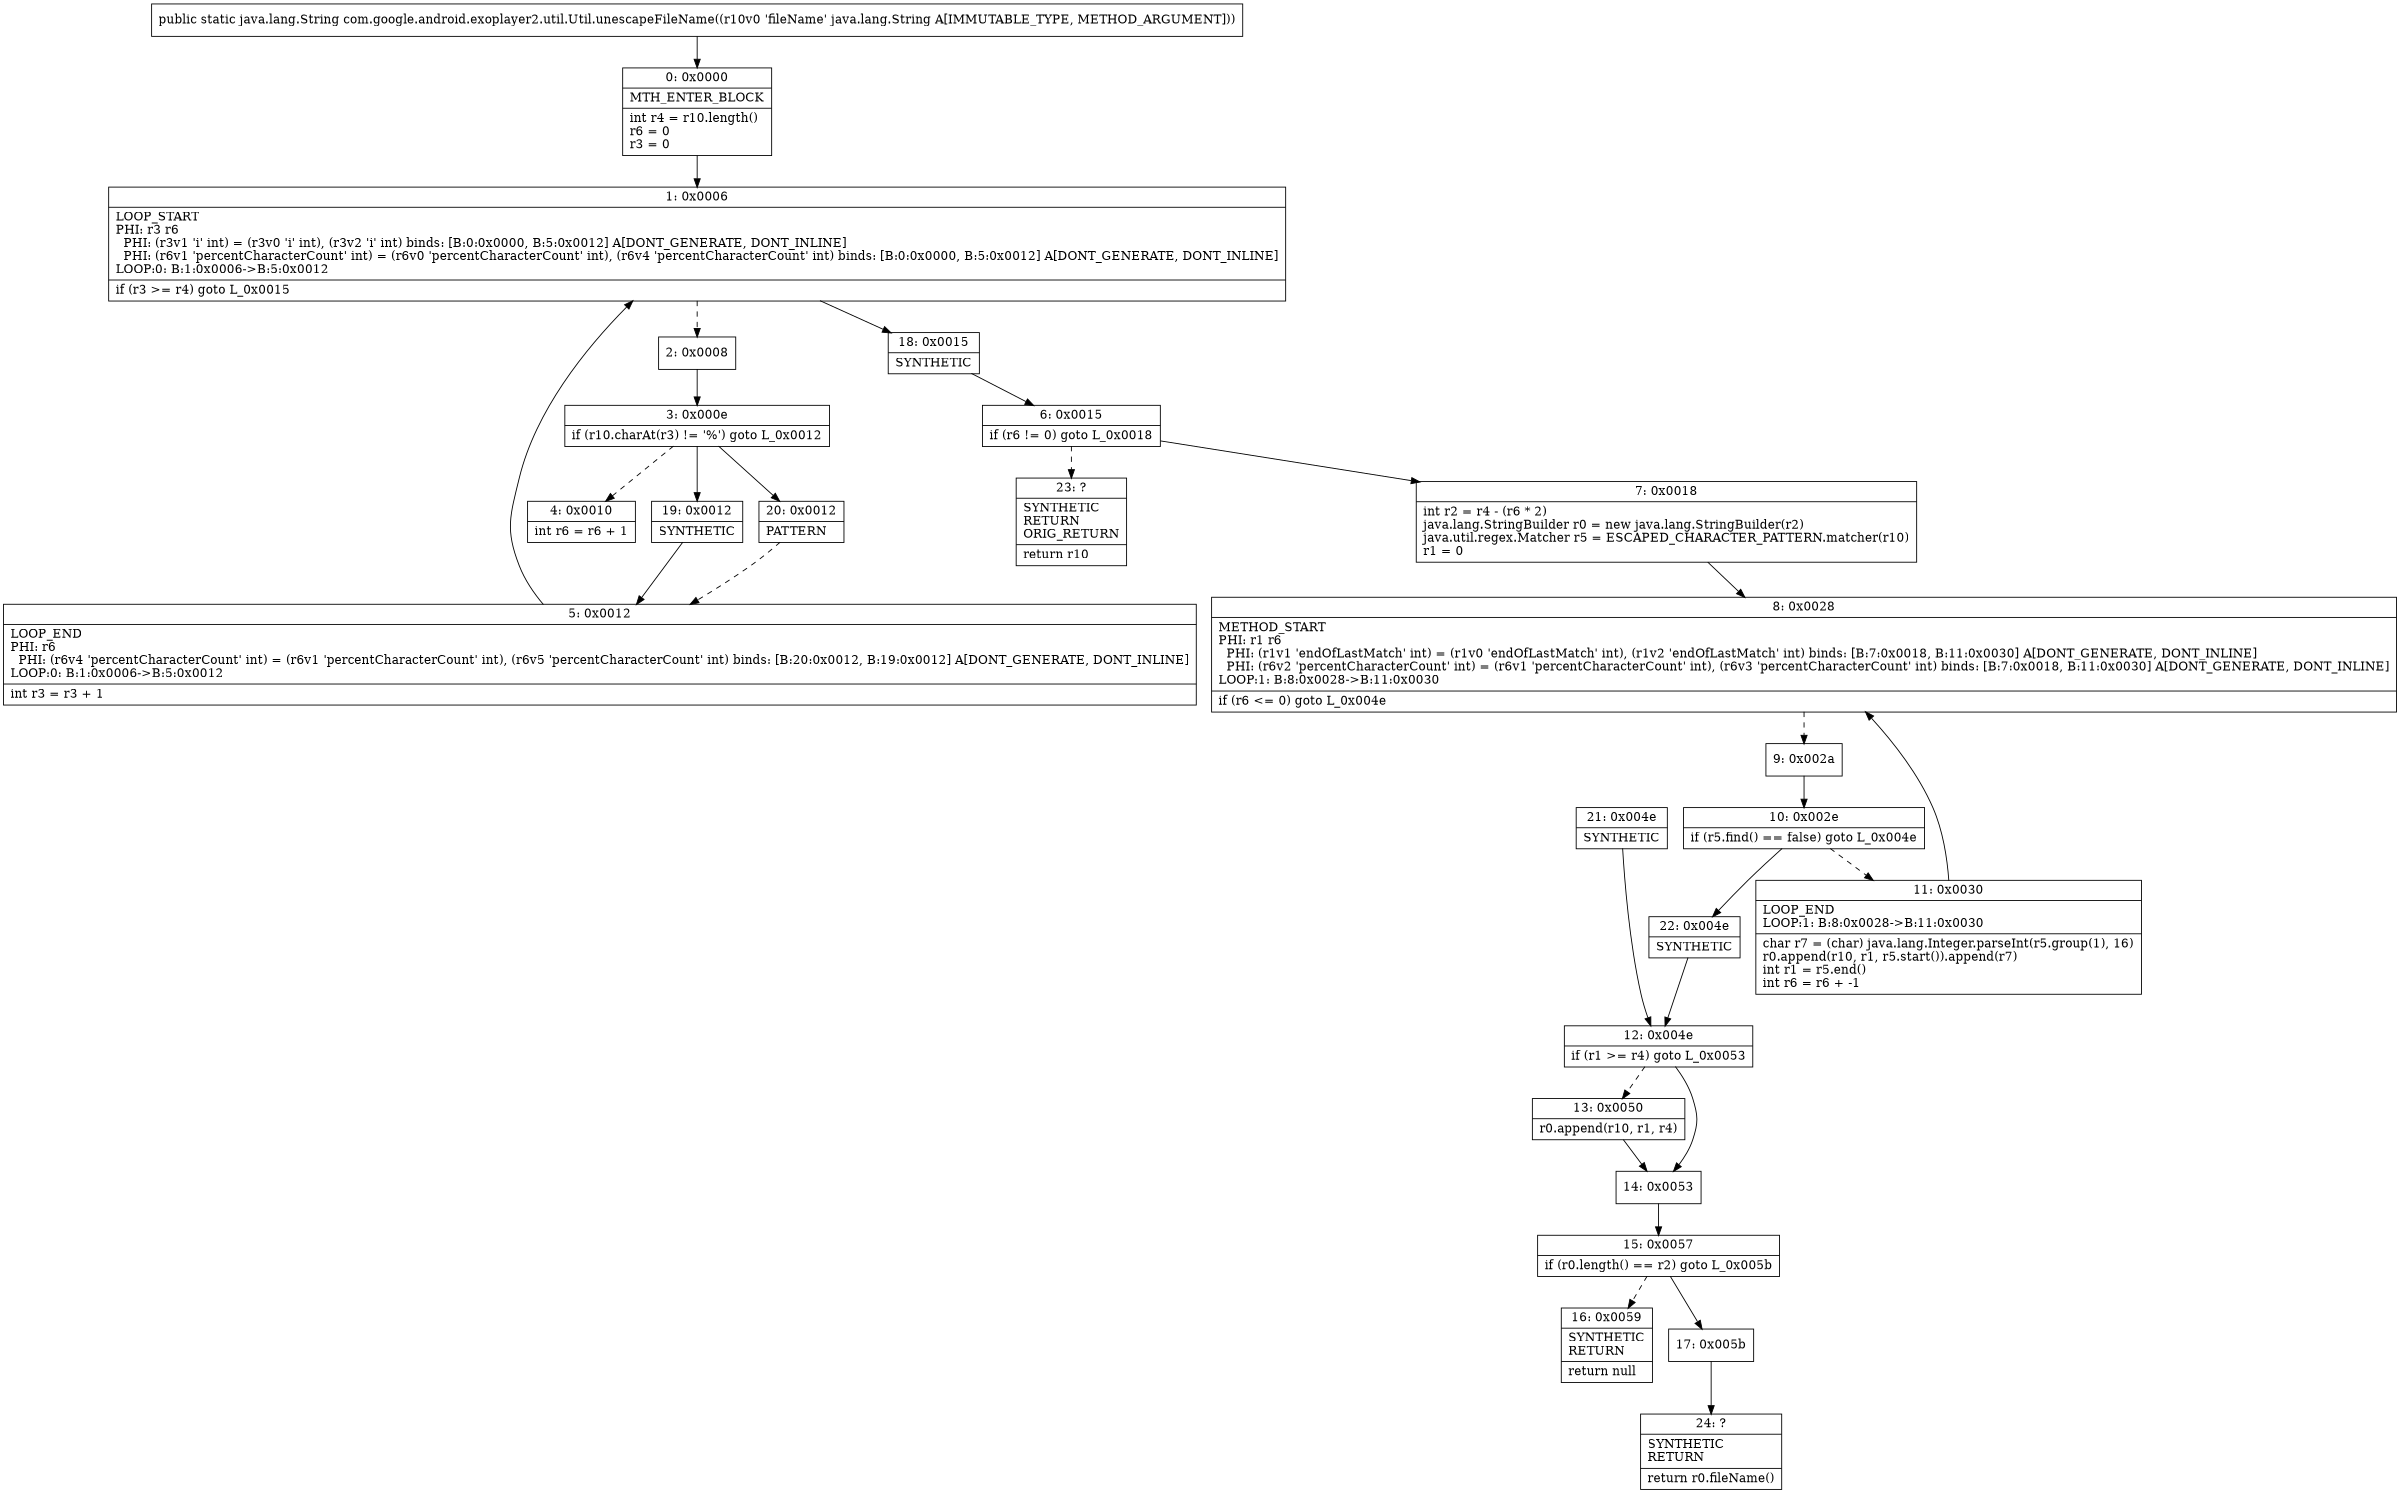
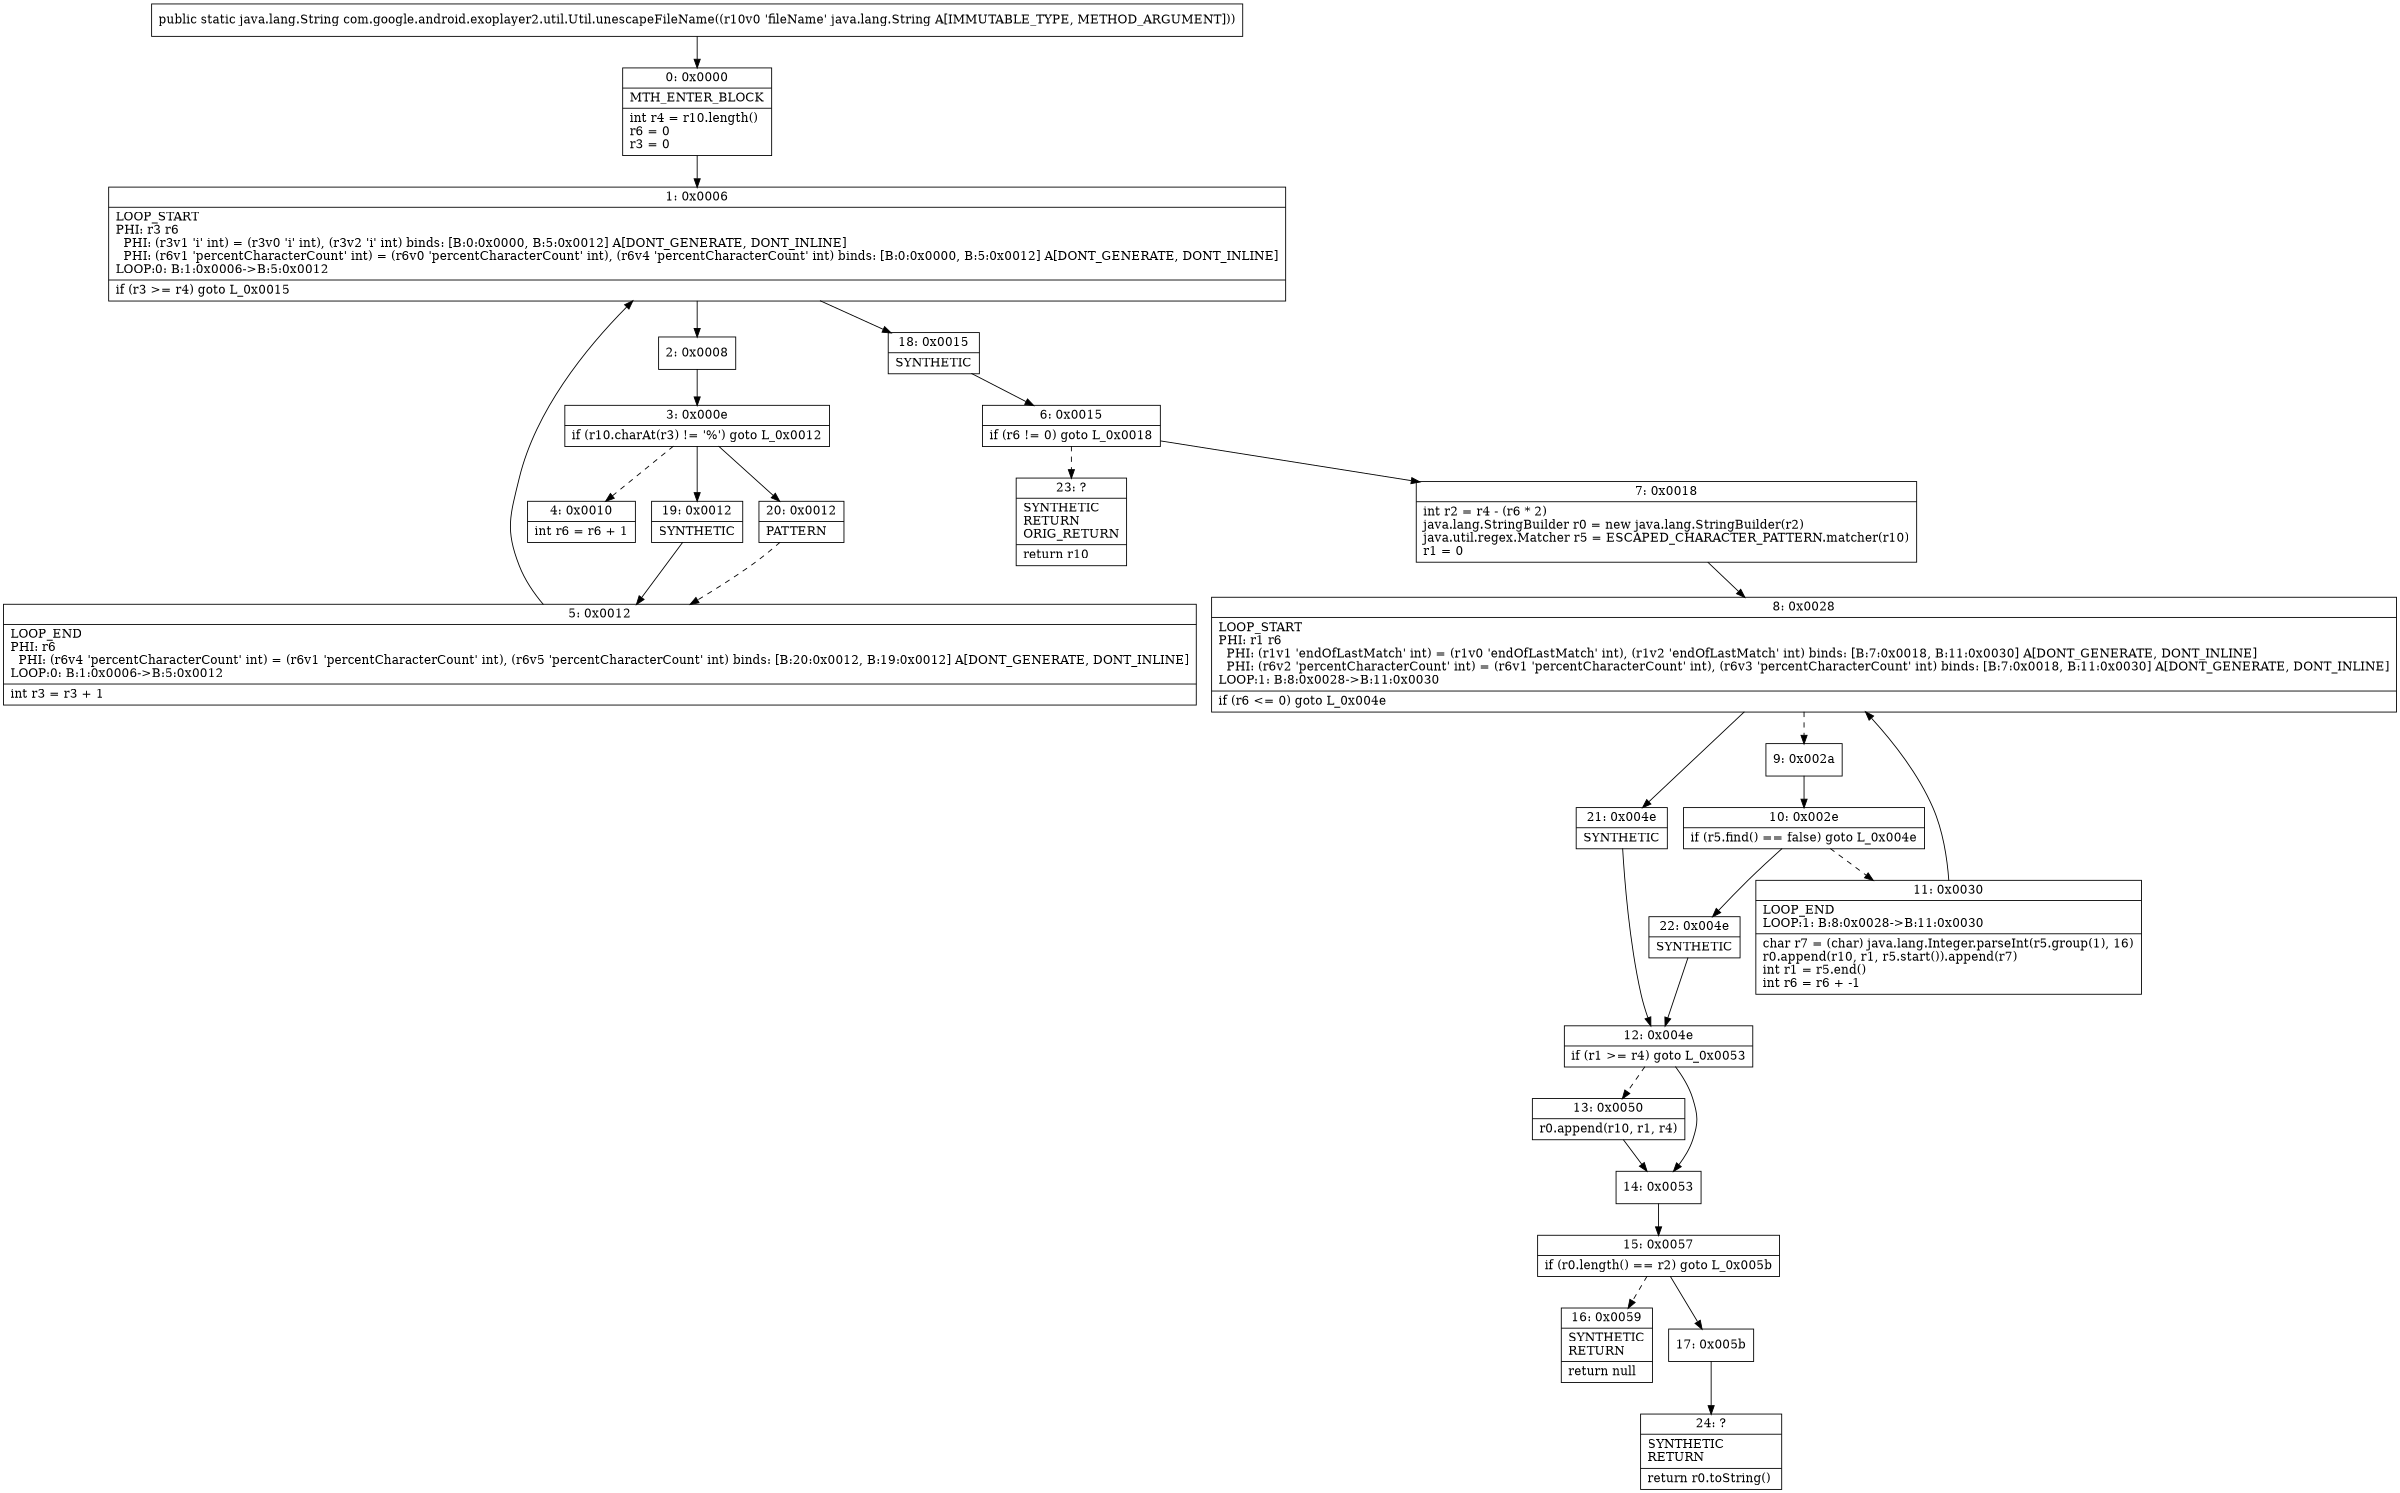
  digraph {
    node [shape=record]
    n1 [label="{0\:\ 0x0000|MTH_ENTER_BLOCK\l|int r4 = r10.length()\lr6 = 0\lr3 = 0\l}"]
    n2 [label="{1\:\ 0x0006|LOOP_START\lPHI: r3 r6 \l  PHI: (r3v1 'i' int) = (r3v0 'i' int), (r3v2 'i' int) binds: [B:0:0x0000, B:5:0x0012] A[DONT_GENERATE, DONT_INLINE]\l  PHI: (r6v1 'percentCharacterCount' int) = (r6v0 'percentCharacterCount' int), (r6v4 'percentCharacterCount' int) binds: [B:0:0x0000, B:5:0x0012] A[DONT_GENERATE, DONT_INLINE]\lLOOP:0: B:1:0x0006\-\>B:5:0x0012\l|if (r3 \>= r4) goto L_0x0015\l}"]
    n3 [label="{2\:\ 0x0008}"]
    n4 [label="{18\:\ 0x0015|SYNTHETIC\l}"]
    n5 [label="{3\:\ 0x000e|if (r10.charAt(r3) != '%') goto L_0x0012\l}"]
    n6 [label="{6\:\ 0x0015|if (r6 != 0) goto L_0x0018\l}"]
    n7 [label="{4\:\ 0x0010|int r6 = r6 + 1\l}"]
    n8 [label="{20\:\ 0x0012|PATTERN\l}"]
    n9 [label="{19\:\ 0x0012|SYNTHETIC\l}"]
    n10 [label="{5\:\ 0x0012|LOOP_END\lPHI: r6 \l  PHI: (r6v4 'percentCharacterCount' int) = (r6v1 'percentCharacterCount' int), (r6v5 'percentCharacterCount' int) binds: [B:20:0x0012, B:19:0x0012] A[DONT_GENERATE, DONT_INLINE]\lLOOP:0: B:1:0x0006\-\>B:5:0x0012\l|int r3 = r3 + 1\l}"]
    n11 [label="{7\:\ 0x0018|int r2 = r4 \- (r6 * 2)\ljava.lang.StringBuilder r0 = new java.lang.StringBuilder(r2)\ljava.util.regex.Matcher r5 = ESCAPED_CHARACTER_PATTERN.matcher(r10)\lr1 = 0\l}"]
    n12 [label="{23\:\ ?|SYNTHETIC\lRETURN\lORIG_RETURN\l|return r10\l}"]
-   n13 [label="{8\:\ 0x0028|METHOD_START\lPHI: r1 r6 \l  PHI: (r1v1 'endOfLastMatch' int) = (r1v0 'endOfLastMatch' int), (r1v2 'endOfLastMatch' int) binds: [B:7:0x0018, B:11:0x0030] A[DONT_GENERATE, DONT_INLINE]\l  PHI: (r6v2 'percentCharacterCount' int) = (r6v1 'percentCharacterCount' int), (r6v3 'percentCharacterCount' int) binds: [B:7:0x0018, B:11:0x0030] A[DONT_GENERATE, DONT_INLINE]\lLOOP:1: B:8:0x0028\-\>B:11:0x0030\l|if (r6 \<= 0) goto L_0x004e\l}"]
+   n13 [label="{8\:\ 0x0028|LOOP_START\lPHI: r1 r6 \l  PHI: (r1v1 'endOfLastMatch' int) = (r1v0 'endOfLastMatch' int), (r1v2 'endOfLastMatch' int) binds: [B:7:0x0018, B:11:0x0030] A[DONT_GENERATE, DONT_INLINE]\l  PHI: (r6v2 'percentCharacterCount' int) = (r6v1 'percentCharacterCount' int), (r6v3 'percentCharacterCount' int) binds: [B:7:0x0018, B:11:0x0030] A[DONT_GENERATE, DONT_INLINE]\lLOOP:1: B:8:0x0028\-\>B:11:0x0030\l|if (r6 \<= 0) goto L_0x004e\l}"]
    n14 [label="{9\:\ 0x002a}"]
    n15 [label="{21\:\ 0x004e|SYNTHETIC\l}"]
    n16 [label="{10\:\ 0x002e|if (r5.find() == false) goto L_0x004e\l}"]
    n17 [label="{12\:\ 0x004e|if (r1 \>= r4) goto L_0x0053\l}"]
    n18 [label="{11\:\ 0x0030|LOOP_END\lLOOP:1: B:8:0x0028\-\>B:11:0x0030\l|char r7 = (char) java.lang.Integer.parseInt(r5.group(1), 16)\lr0.append(r10, r1, r5.start()).append(r7)\lint r1 = r5.end()\lint r6 = r6 + \-1\l}"]
    n19 [label="{22\:\ 0x004e|SYNTHETIC\l}"]
    n20 [label="{13\:\ 0x0050|r0.append(r10, r1, r4)\l}"]
    n21 [label="{14\:\ 0x0053}"]
    n22 [label="{15\:\ 0x0057|if (r0.length() == r2) goto L_0x005b\l}"]
    n23 [label="{16\:\ 0x0059|SYNTHETIC\lRETURN\l|return null\l}"]
    n24 [label="{17\:\ 0x005b}"]
-   n25 [label="{24\:\ ?|SYNTHETIC\lRETURN\l|return r0.fileName()\l}"]
+   n25 [label="{24\:\ ?|SYNTHETIC\lRETURN\l|return r0.toString()\l}"]
    n26 [label="{public static java.lang.String com.google.android.exoplayer2.util.Util.unescapeFileName((r10v0 'fileName' java.lang.String A[IMMUTABLE_TYPE, METHOD_ARGUMENT])) }"]
    n1 -> n2
-   n2 -> n3 [style=dashed]
+   n2 -> n3 [style=solid]
    n2 -> n4
    n3 -> n5
    n4 -> n6
    n5 -> n7 [style=dashed]
    n5 -> n8
    n5 -> n9
    n6 -> n11
    n6 -> n12 [style=dashed]
    n8 -> n10 [style=dashed]
    n9 -> n10
    n10 -> n2
    n11 -> n13
    n13 -> n14 [style=dashed]
+   n13 -> n15
    n14 -> n16
    n15 -> n17
    n16 -> n18 [style=dashed]
    n16 -> n19
    n17 -> n20 [style=dashed]
    n17 -> n21
    n18 -> n13
    n19 -> n17
    n20 -> n21
    n21 -> n22
    n22 -> n23 [style=dashed]
    n22 -> n24
    n24 -> n25
    n26 -> n1
  }
